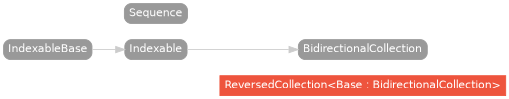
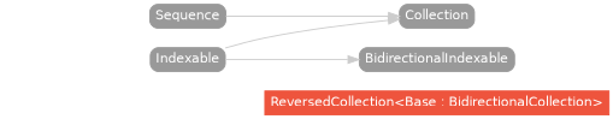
  strict digraph {
    rankdir=LR
    node [color="#999999" fillcolor="#999999" fontcolor=white fontname=Helvetica fontsize=12 margin="0.07,0.05" shape=box style="filled,rounded"]
    edge [color="#cccccc"]
    "ReversedCollection<Base : BidirectionalCollection>" [color="#ee543d" fillcolor="#ee543d" height=0.3 style=filled]
-   BidirectionalIndexable [height=0.3 label=BidirectionalCollection]
+   BidirectionalIndexable [height=0.3]
+   Collection [height=0.3]
    Indexable [height=0.3]
-   IndexableBase [height=0.3]
    Sequence [height=0.3]
    subgraph sub_1 {
      rank=max
      "ReversedCollection<Base : BidirectionalCollection>"
    }
    Indexable -> BidirectionalIndexable
-   IndexableBase -> Indexable
+   Indexable -> Collection
+   Sequence -> Collection
  }
